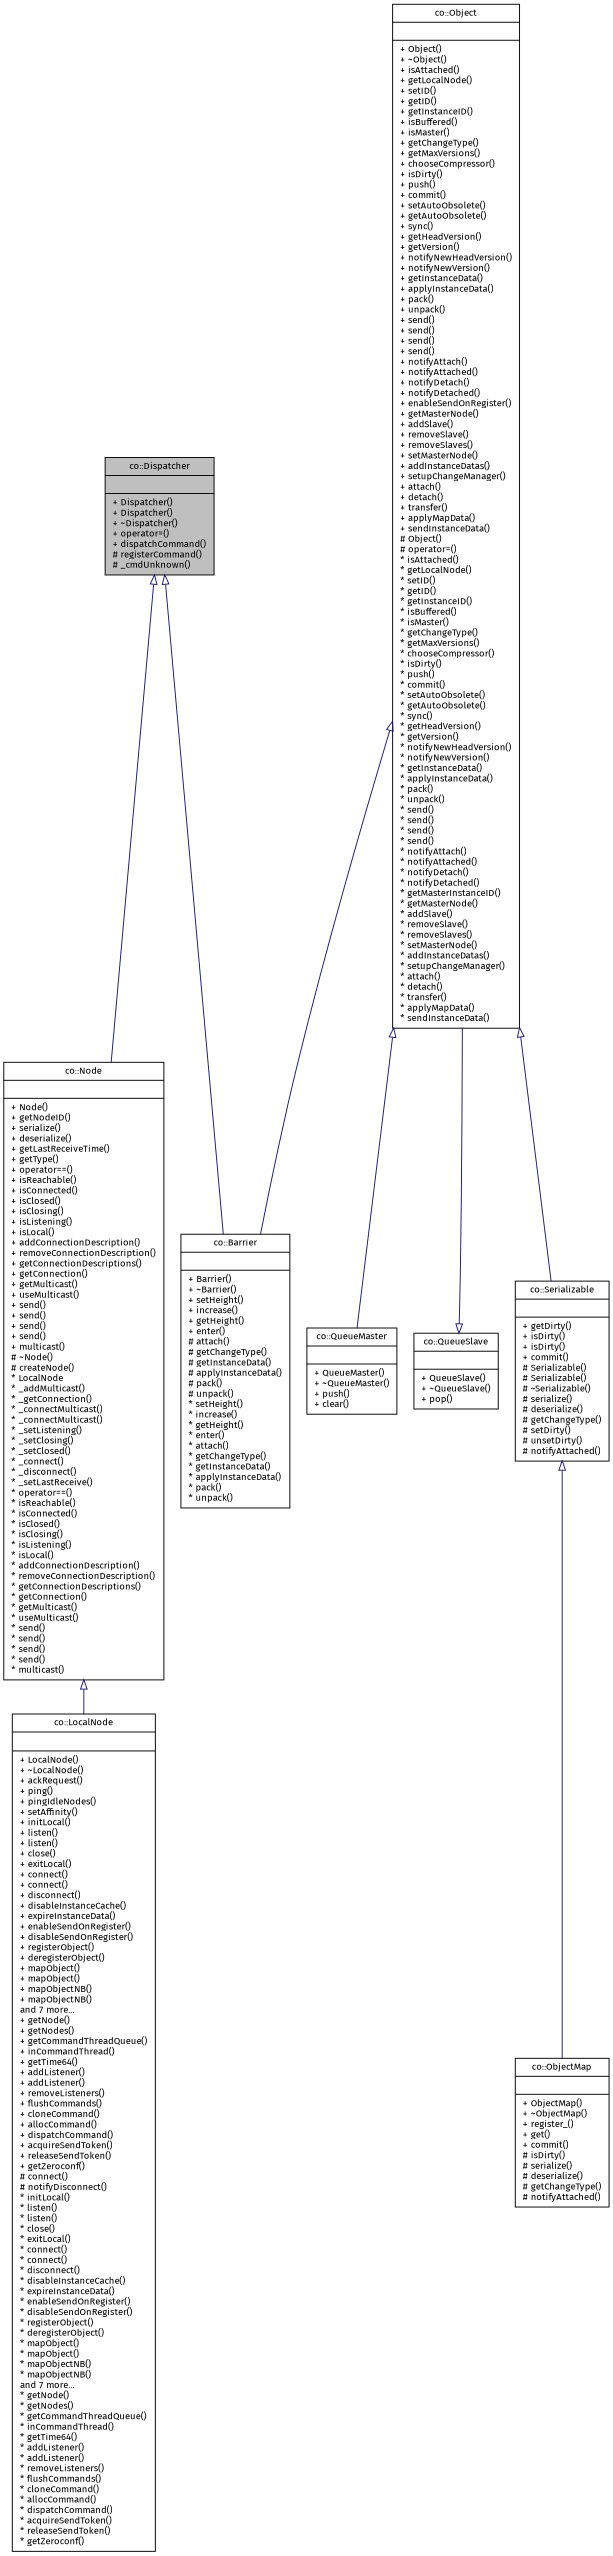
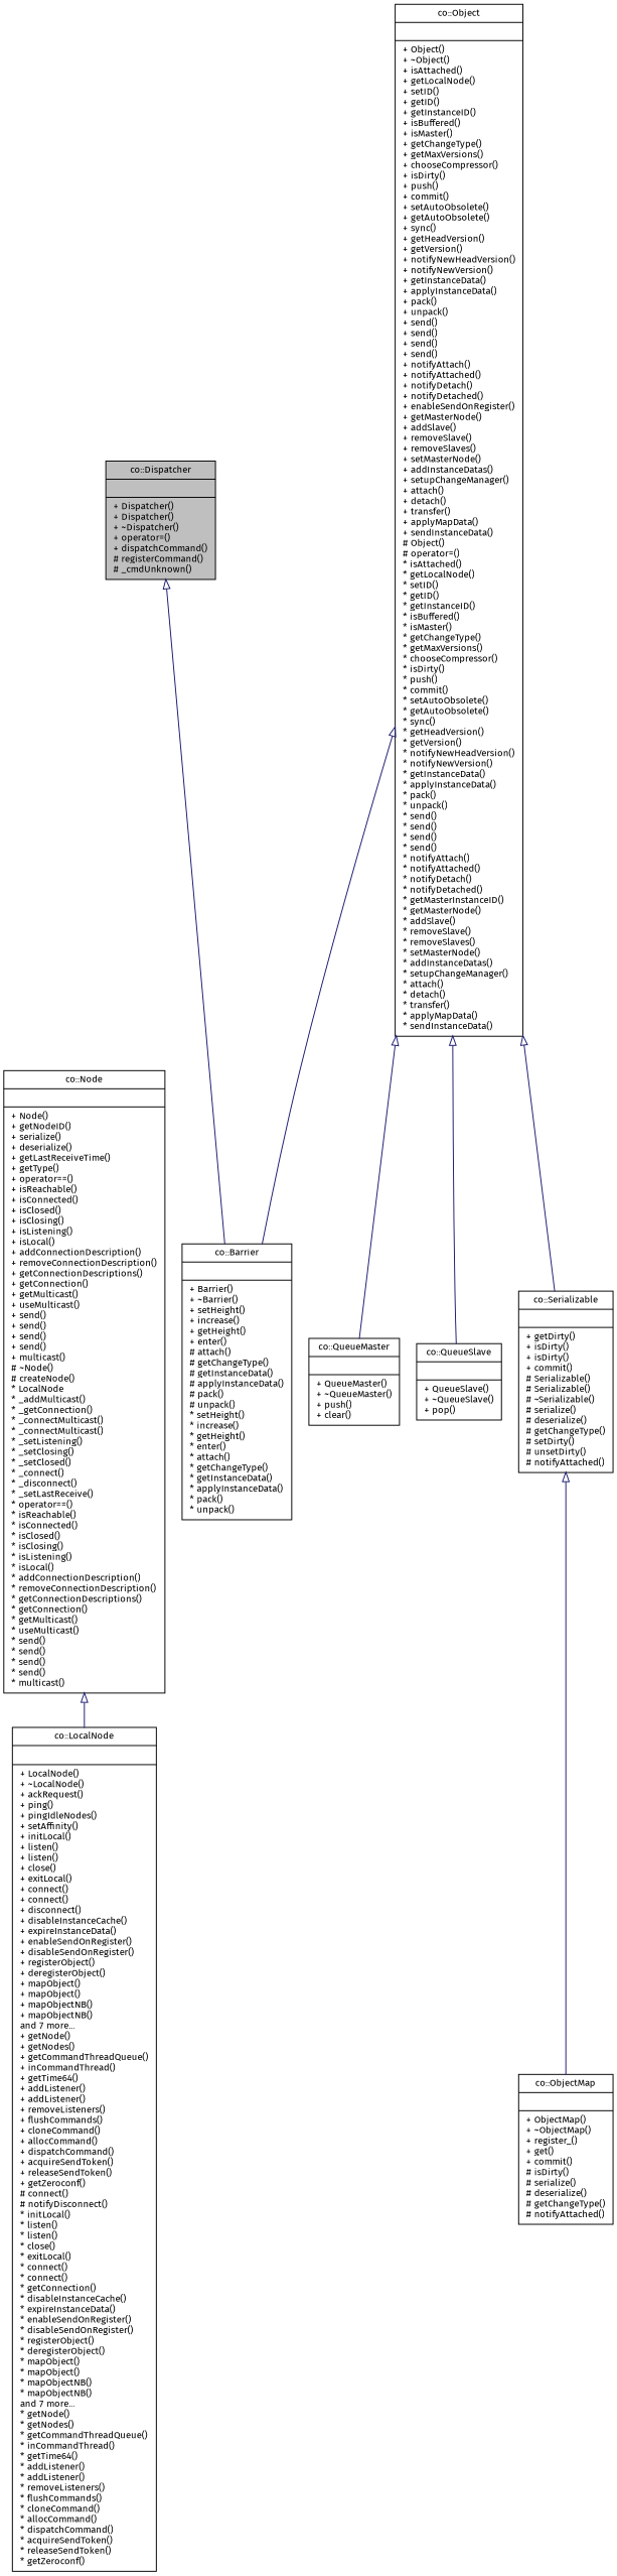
  digraph {
    fontname="Fira Sans"
    node [color=black fillcolor=white fontname="Fira Sans" fontsize=10 shape=record style=filled]
    edge [arrowtail=onormal color=midnightblue dir=back fontname="Fira Sans" fontsize=10 labelfontname=FreeSans labelfontsize=10 style=solid]
    n1 [fillcolor=grey75 fontcolor=black height=0.2 label="{co::Dispatcher\n||+ Dispatcher()\l+ Dispatcher()\l+ ~Dispatcher()\l+ operator=()\l+ dispatchCommand()\l# registerCommand()\l# _cmdUnknown()\l}" width=0.4]
    n2 [height=0.2 label="{co::Node\n||+ Node()\l+ getNodeID()\l+ serialize()\l+ deserialize()\l+ getLastReceiveTime()\l+ getType()\l+ operator==()\l+ isReachable()\l+ isConnected()\l+ isClosed()\l+ isClosing()\l+ isListening()\l+ isLocal()\l+ addConnectionDescription()\l+ removeConnectionDescription()\l+ getConnectionDescriptions()\l+ getConnection()\l+ getMulticast()\l+ useMulticast()\l+ send()\l+ send()\l+ send()\l+ send()\l+ multicast()\l# ~Node()\l# createNode()\l* LocalNode\l* _addMulticast()\l* _getConnection()\l* _connectMulticast()\l* _connectMulticast()\l* _setListening()\l* _setClosing()\l* _setClosed()\l* _connect()\l* _disconnect()\l* _setLastReceive()\l* operator==()\l* isReachable()\l* isConnected()\l* isClosed()\l* isClosing()\l* isListening()\l* isLocal()\l* addConnectionDescription()\l* removeConnectionDescription()\l* getConnectionDescriptions()\l* getConnection()\l* getMulticast()\l* useMulticast()\l* send()\l* send()\l* send()\l* send()\l* multicast()\l}" width=0.4]
    n3 [height=0.2 label="{co::Barrier\n||+ Barrier()\l+ ~Barrier()\l+ setHeight()\l+ increase()\l+ getHeight()\l+ enter()\l# attach()\l# getChangeType()\l# getInstanceData()\l# applyInstanceData()\l# pack()\l# unpack()\l* setHeight()\l* increase()\l* getHeight()\l* enter()\l* attach()\l* getChangeType()\l* getInstanceData()\l* applyInstanceData()\l* pack()\l* unpack()\l}" width=0.4]
-   n4 [height=0.2 label="{co::LocalNode\n||+ LocalNode()\l+ ~LocalNode()\l+ ackRequest()\l+ ping()\l+ pingIdleNodes()\l+ setAffinity()\l+ initLocal()\l+ listen()\l+ listen()\l+ close()\l+ exitLocal()\l+ connect()\l+ connect()\l+ disconnect()\l+ disableInstanceCache()\l+ expireInstanceData()\l+ enableSendOnRegister()\l+ disableSendOnRegister()\l+ registerObject()\l+ deregisterObject()\l+ mapObject()\l+ mapObject()\l+ mapObjectNB()\l+ mapObjectNB()\land 7 more...\l+ getNode()\l+ getNodes()\l+ getCommandThreadQueue()\l+ inCommandThread()\l+ getTime64()\l+ addListener()\l+ addListener()\l+ removeListeners()\l+ flushCommands()\l+ cloneCommand()\l+ allocCommand()\l+ dispatchCommand()\l+ acquireSendToken()\l+ releaseSendToken()\l+ getZeroconf()\l# connect()\l# notifyDisconnect()\l* initLocal()\l* listen()\l* listen()\l* close()\l* exitLocal()\l* connect()\l* connect()\l* disconnect()\l* disableInstanceCache()\l* expireInstanceData()\l* enableSendOnRegister()\l* disableSendOnRegister()\l* registerObject()\l* deregisterObject()\l* mapObject()\l* mapObject()\l* mapObjectNB()\l* mapObjectNB()\land 7 more...\l* getNode()\l* getNodes()\l* getCommandThreadQueue()\l* inCommandThread()\l* getTime64()\l* addListener()\l* addListener()\l* removeListeners()\l* flushCommands()\l* cloneCommand()\l* allocCommand()\l* dispatchCommand()\l* acquireSendToken()\l* releaseSendToken()\l* getZeroconf()\l}" width=0.4]
+   n4 [height=0.2 label="{co::LocalNode\n||+ LocalNode()\l+ ~LocalNode()\l+ ackRequest()\l+ ping()\l+ pingIdleNodes()\l+ setAffinity()\l+ initLocal()\l+ listen()\l+ listen()\l+ close()\l+ exitLocal()\l+ connect()\l+ connect()\l+ disconnect()\l+ disableInstanceCache()\l+ expireInstanceData()\l+ enableSendOnRegister()\l+ disableSendOnRegister()\l+ registerObject()\l+ deregisterObject()\l+ mapObject()\l+ mapObject()\l+ mapObjectNB()\l+ mapObjectNB()\land 7 more...\l+ getNode()\l+ getNodes()\l+ getCommandThreadQueue()\l+ inCommandThread()\l+ getTime64()\l+ addListener()\l+ addListener()\l+ removeListeners()\l+ flushCommands()\l+ cloneCommand()\l+ allocCommand()\l+ dispatchCommand()\l+ acquireSendToken()\l+ releaseSendToken()\l+ getZeroconf()\l# connect()\l# notifyDisconnect()\l* initLocal()\l* listen()\l* listen()\l* close()\l* exitLocal()\l* connect()\l* connect()\l* getConnection()\l* disableInstanceCache()\l* expireInstanceData()\l* enableSendOnRegister()\l* disableSendOnRegister()\l* registerObject()\l* deregisterObject()\l* mapObject()\l* mapObject()\l* mapObjectNB()\l* mapObjectNB()\land 7 more...\l* getNode()\l* getNodes()\l* getCommandThreadQueue()\l* inCommandThread()\l* getTime64()\l* addListener()\l* addListener()\l* removeListeners()\l* flushCommands()\l* cloneCommand()\l* allocCommand()\l* dispatchCommand()\l* acquireSendToken()\l* releaseSendToken()\l* getZeroconf()\l}" width=0.4]
    n5 [height=0.2 label="{co::Object\n||+ Object()\l+ ~Object()\l+ isAttached()\l+ getLocalNode()\l+ setID()\l+ getID()\l+ getInstanceID()\l+ isBuffered()\l+ isMaster()\l+ getChangeType()\l+ getMaxVersions()\l+ chooseCompressor()\l+ isDirty()\l+ push()\l+ commit()\l+ setAutoObsolete()\l+ getAutoObsolete()\l+ sync()\l+ getHeadVersion()\l+ getVersion()\l+ notifyNewHeadVersion()\l+ notifyNewVersion()\l+ getInstanceData()\l+ applyInstanceData()\l+ pack()\l+ unpack()\l+ send()\l+ send()\l+ send()\l+ send()\l+ notifyAttach()\l+ notifyAttached()\l+ notifyDetach()\l+ notifyDetached()\l+ enableSendOnRegister()\l+ getMasterNode()\l+ addSlave()\l+ removeSlave()\l+ removeSlaves()\l+ setMasterNode()\l+ addInstanceDatas()\l+ setupChangeManager()\l+ attach()\l+ detach()\l+ transfer()\l+ applyMapData()\l+ sendInstanceData()\l# Object()\l# operator=()\l* isAttached()\l* getLocalNode()\l* setID()\l* getID()\l* getInstanceID()\l* isBuffered()\l* isMaster()\l* getChangeType()\l* getMaxVersions()\l* chooseCompressor()\l* isDirty()\l* push()\l* commit()\l* setAutoObsolete()\l* getAutoObsolete()\l* sync()\l* getHeadVersion()\l* getVersion()\l* notifyNewHeadVersion()\l* notifyNewVersion()\l* getInstanceData()\l* applyInstanceData()\l* pack()\l* unpack()\l* send()\l* send()\l* send()\l* send()\l* notifyAttach()\l* notifyAttached()\l* notifyDetach()\l* notifyDetached()\l* getMasterInstanceID()\l* getMasterNode()\l* addSlave()\l* removeSlave()\l* removeSlaves()\l* setMasterNode()\l* addInstanceDatas()\l* setupChangeManager()\l* attach()\l* detach()\l* transfer()\l* applyMapData()\l* sendInstanceData()\l}" width=0.4]
    n6 [height=0.2 label="{co::QueueMaster\n||+ QueueMaster()\l+ ~QueueMaster()\l+ push()\l+ clear()\l}" width=0.4]
    n7 [height=0.2 label="{co::QueueSlave\n||+ QueueSlave()\l+ ~QueueSlave()\l+ pop()\l}" width=0.4]
    n8 [height=0.2 label="{co::Serializable\n||+ getDirty()\l+ isDirty()\l+ isDirty()\l+ commit()\l# Serializable()\l# Serializable()\l# ~Serializable()\l# serialize()\l# deserialize()\l# getChangeType()\l# setDirty()\l# unsetDirty()\l# notifyAttached()\l}" width=0.4]
    n9 [height=0.2 label="{co::ObjectMap\n||+ ObjectMap()\l+ ~ObjectMap()\l+ register_()\l+ get()\l+ commit()\l# isDirty()\l# serialize()\l# deserialize()\l# getChangeType()\l# notifyAttached()\l}" width=0.4]
-   n1 -> n2
    n1 -> n3
    n2 -> n4
    n5 -> n3
    n5 -> n6
-   n7 -> n5
+   n5 -> n7
    n5 -> n8
    n8 -> n9
  }
